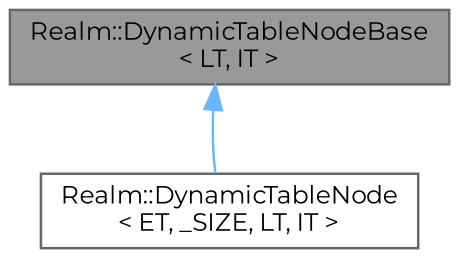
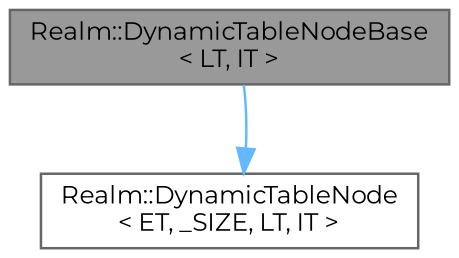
  digraph {
    fontname=Montserrat
    node [color=gray40 fontname=Montserrat fontsize=10 shape=box style=filled]
    n1 [fillcolor=grey60 fontcolor=black height=0.2 label="Realm::DynamicTableNodeBase\l\< LT, IT \>" width=0.4]
    n2 [fillcolor=white height=0.2 label="Realm::DynamicTableNode\l\< ET, _SIZE, LT, IT \>" width=0.4]
-   n1 -> n2 [color=steelblue1 dir=back fontname=Montserrat fontsize=10 labelfontname=Helvetica labelfontsize=10 style=solid]
+   n2 -> n1 [color=steelblue1 dir=back fontname=Montserrat fontsize=10 labelfontname=Helvetica labelfontsize=10 style=solid]
  }
